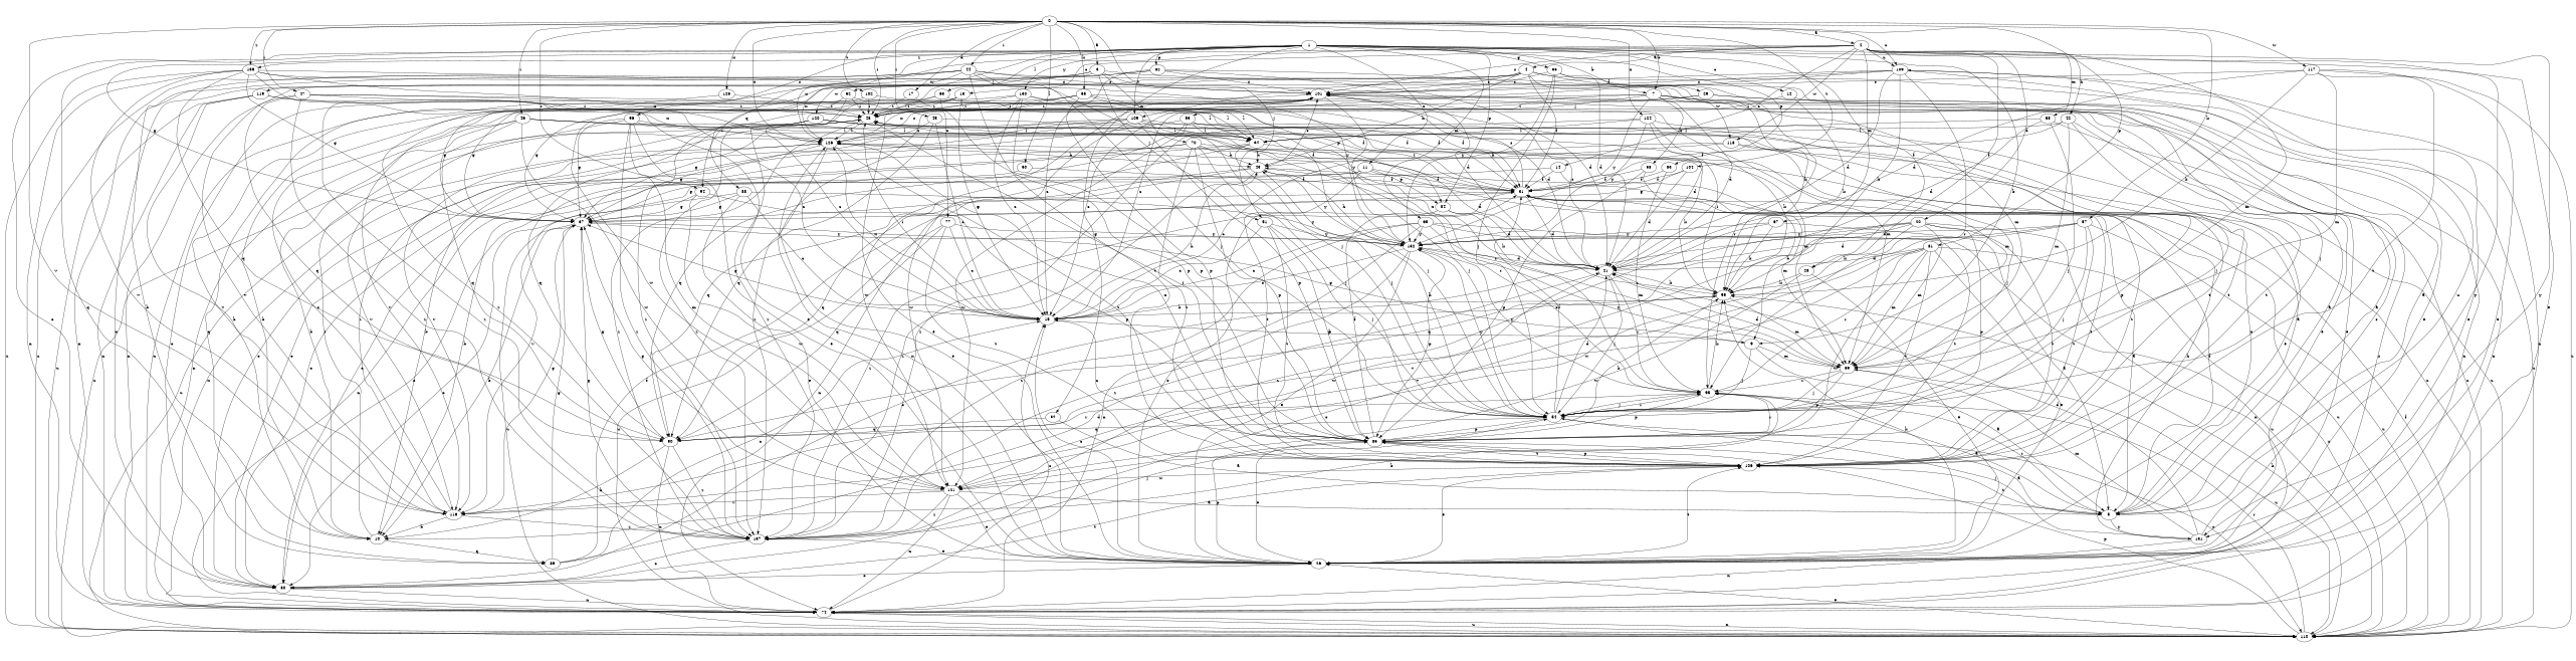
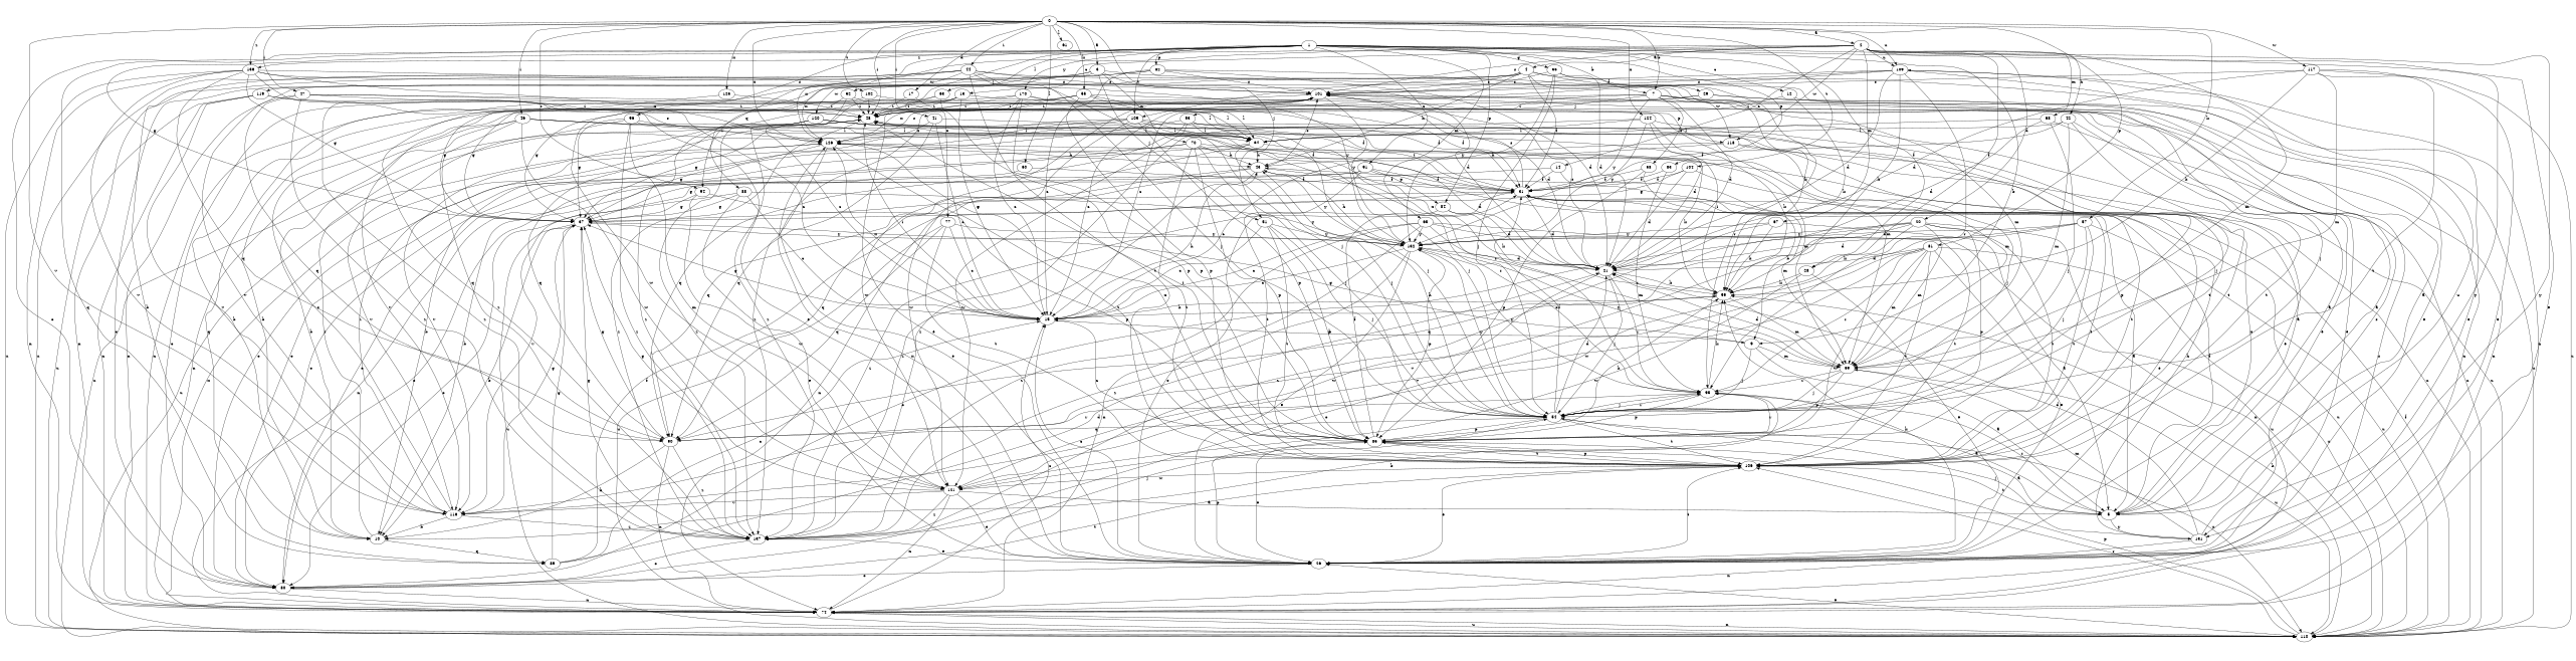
  strict digraph {
    fontname="DejaVu Serif"
    node [fontname="DejaVu Serif"]
    edge [fontname="DejaVu Serif"]
    0
    2
    3
    7
    17
    44
-   45
+   45 [label=41]
    46
    47
    48
    51
    55
    57
    60
+   61
    81
    94
    102
    104
    109
    116
    117
    124
    125
    126
    136
    28
    131
    4
    13
    14
    20
    42
    67
    68
    69
    101
    118
    21
    52
    70
    74
    119
    26
    53
    54
    58
    132
    137
    64
    5
    106
    10
    110
    121
    15
    90
    31
    37
    85
    80
    95
    59
    43
    1
    9
-   11
+   11 [label=91]
    12
-   32
    35
    63
    65
    77
    82
    83
    84
    88
    89
    96
    105
-   130
+   130 [label=170]
    29
    120
    0 -> 2 [label=a]
    0 -> 3 [label=a]
    0 -> 7 [label=b]
    0 -> 17 [label=d]
    0 -> 44 [label=i]
    0 -> 45 [label=i]
    0 -> 46 [label=i]
    0 -> 47 [label=i]
    0 -> 48 [label=i]
    0 -> 51 [label=j]
    0 -> 55 [label=k]
    0 -> 57 [label=k]
    0 -> 60 [label=l]
+   0 -> 61 [label=l]
    0 -> 81 [label=p]
    0 -> 94 [label=r]
    0 -> 102 [label=t]
    0 -> 104 [label=t]
    0 -> 109 [label=u]
    0 -> 116 [label=v]
    0 -> 117 [label=w]
    0 -> 124 [label=x]
    0 -> 125 [label=x]
    0 -> 126 [label=x]
    0 -> 136 [label=z]
    2 -> 109 [label=u]
    2 -> 126 [label=x]
    2 -> 136 [label=z]
    2 -> 28 [label=f]
    2 -> 131 [label=y]
    2 -> 4 [label=a]
    2 -> 13 [label=c]
    2 -> 14 [label=c]
    2 -> 20 [label=d]
    2 -> 42 [label=h]
    2 -> 67 [label=m]
    2 -> 68 [label=m]
    2 -> 69 [label=m]
    2 -> 101 [label=s]
    2 -> 118 [label=w]
    3 -> 51 [label=j]
    3 -> 118 [label=w]
    3 -> 21 [label=d]
    3 -> 52 [label=j]
    3 -> 70 [label=n]
    3 -> 74 [label=n]
    3 -> 119 [label=w]
    7 -> 116 [label=v]
    7 -> 21 [label=d]
    7 -> 74 [label=n]
    7 -> 26 [label=e]
    7 -> 53 [label=j]
    7 -> 54 [label=j]
    7 -> 58 [label=k]
    7 -> 132 [label=y]
    7 -> 137 [label=z]
    17 -> 48 [label=i]
    17 -> 64 [label=l]
    44 -> 126 [label=x]
    44 -> 101 [label=s]
    44 -> 54 [label=j]
    44 -> 132 [label=y]
    44 -> 5 [label=a]
    44 -> 106 [label=t]
    44 -> 10 [label=b]
    44 -> 110 [label=u]
    44 -> 121 [label=w]
    45 -> 126 [label=x]
    45 -> 106 [label=t]
    45 -> 15 [label=c]
    45 -> 90 [label=q]
    46 -> 69 [label=m]
    46 -> 74 [label=n]
    46 -> 64 [label=l]
    46 -> 10 [label=b]
    46 -> 121 [label=w]
    46 -> 90 [label=q]
    46 -> 31 [label=f]
    47 -> 48 [label=i]
    47 -> 74 [label=n]
    47 -> 137 [label=z]
    47 -> 64 [label=l]
    47 -> 15 [label=c]
    47 -> 90 [label=q]
    48 -> 137 [label=z]
-   48 -> 126 [label=l]
+   48 -> 64 [label=l]
    48 -> 5 [label=a]
    48 -> 37 [label=g]
    51 -> 54 [label=j]
    51 -> 132 [label=y]
    51 -> 106 [label=t]
    51 -> 15 [label=c]
    51 -> 85 [label=p]
    55 -> 48 [label=i]
    55 -> 126 [label=x]
    55 -> 64 [label=l]
    55 -> 5 [label=a]
    55 -> 10 [label=b]
    55 -> 31 [label=f]
    55 -> 85 [label=p]
    57 -> 21 [label=d]
    57 -> 54 [label=j]
    57 -> 132 [label=d]
    57 -> 106 [label=t]
    57 -> 110 [label=u]
    57 -> 121 [label=w]
    60 -> 31 [label=f]
    60 -> 37 [label=g]
    81 -> 116 [label=v]
    81 -> 69 [label=m]
    81 -> 21 [label=d]
    81 -> 26 [label=e]
    81 -> 106 [label=t]
    81 -> 110 [label=u]
    81 -> 121 [label=w]
    81 -> 80 [label=o]
    81 -> 95 [label=r]
    94 -> 121 [label=w]
    94 -> 37 [label=g]
    94 -> 85 [label=p]
    102 -> 48 [label=i]
    102 -> 69 [label=m]
    102 -> 137 [label=z]
    104 -> 21 [label=d]
    104 -> 31 [label=f]
    104 -> 37 [label=g]
    109 -> 101 [label=s]
    109 -> 21 [label=d]
    109 -> 74 [label=n]
    109 -> 26 [label=e]
    109 -> 137 [label=z]
    109 -> 15 [label=c]
    109 -> 95 [label=r]
    109 -> 59 [label=k]
    116 -> 48 [label=i]
    116 -> 101 [label=s]
    116 -> 137 [label=z]
    116 -> 10 [label=b]
    116 -> 37 [label=g]
    117 -> 69 [label=m]
    117 -> 101 [label=s]
    117 -> 21 [label=d]
    117 -> 26 [label=e]
    117 -> 106 [label=t]
    117 -> 110 [label=u]
    117 -> 59 [label=k]
    124 -> 21 [label=d]
    124 -> 132 [label=y]
    124 -> 137 [label=z]
    124 -> 64 [label=l]
    124 -> 110 [label=u]
    124 -> 59 [label=k]
    125 -> 48 [label=i]
    125 -> 37 [label=g]
    126 -> 101 [label=s]
    126 -> 26 [label=e]
    126 -> 106 [label=t]
    126 -> 110 [label=u]
    126 -> 37 [label=g]
    126 -> 43 [label=h]
    136 -> 116 [label=v]
    136 -> 126 [label=x]
    136 -> 101 [label=s]
    136 -> 74 [label=n]
    136 -> 26 [label=e]
    136 -> 54 [label=j]
    136 -> 110 [label=u]
    136 -> 90 [label=q]
    136 -> 37 [label=g]
    28 -> 26 [label=e]
    28 -> 121 [label=w]
    28 -> 59 [label=k]
    131 -> 69 [label=m]
    131 -> 101 [label=s]
    131 -> 21 [label=d]
    131 -> 74 [label=n]
    131 -> 54 [label=j]
    131 -> 43 [label=h]
    4 -> 94 [label=r]
    4 -> 69 [label=m]
    4 -> 101 [label=s]
    4 -> 26 [label=e]
    4 -> 31 [label=f]
    4 -> 43 [label=h]
    4 -> 105 [label=t]
    4 -> 29 [label=f]
    4 -> 120 [label=w]
    13 -> 48 [label=i]
    13 -> 137 [label=z]
    13 -> 15 [label=c]
-   13 -> 84 [label=p]
+   13 -> 118 [label=p]
    13 -> 89 [label=q]
    14 -> 116 [label=v]
    14 -> 106 [label=t]
    14 -> 31 [label=f]
    20 -> 116 [label=v]
    20 -> 69 [label=m]
    20 -> 74 [label=n]
    20 -> 132 [label=y]
    20 -> 106 [label=t]
    20 -> 90 [label=q]
    20 -> 85 [label=p]
    20 -> 80 [label=o]
    20 -> 59 [label=k]
    42 -> 69 [label=m]
    42 -> 54 [label=j]
    42 -> 64 [label=l]
    42 -> 106 [label=t]
    42 -> 31 [label=f]
    67 -> 132 [label=y]
    67 -> 137 [label=z]
    67 -> 5 [label=a]
    67 -> 59 [label=k]
    68 -> 21 [label=d]
    68 -> 54 [label=j]
    68 -> 64 [label=l]
    68 -> 110 [label=u]
    69 -> 21 [label=d]
    69 -> 54 [label=j]
    69 -> 132 [label=y]
    69 -> 110 [label=u]
    69 -> 85 [label=p]
    69 -> 95 [label=r]
    101 -> 48 [label=i]
    101 -> 26 [label=e]
    101 -> 132 [label=y]
    101 -> 10 [label=b]
    101 -> 121 [label=w]
    101 -> 15 [label=c]
    101 -> 37 [label=g]
    118 -> 54 [label=j]
    118 -> 15 [label=c]
    118 -> 85 [label=p]
    118 -> 43 [label=h]
    21 -> 126 [label=x]
    21 -> 101 [label=s]
    21 -> 54 [label=j]
    21 -> 121 [label=w]
    21 -> 95 [label=r]
    21 -> 59 [label=k]
    52 -> 48 [label=i]
    52 -> 15 [label=c]
    52 -> 31 [label=f]
    52 -> 37 [label=g]
    70 -> 54 [label=j]
    70 -> 106 [label=t]
    70 -> 10 [label=b]
    70 -> 85 [label=p]
    70 -> 80 [label=o]
    70 -> 95 [label=r]
    70 -> 59 [label=k]
    70 -> 43 [label=h]
    74 -> 126 [label=x]
    74 -> 101 [label=s]
    74 -> 110 [label=u]
    74 -> 15 [label=c]
    119 -> 48 [label=i]
    119 -> 116 [label=v]
-   119 -> 126 [label=x]
+   119 -> 126 [label=s]
    119 -> 74 [label=n]
    119 -> 110 [label=u]
    26 -> 126 [label=x]
    26 -> 106 [label=t]
    26 -> 15 [label=c]
    26 -> 85 [label=p]
    26 -> 80 [label=o]
    26 -> 59 [label=k]
    53 -> 26 [label=e]
    53 -> 64 [label=l]
    53 -> 106 [label=t]
    53 -> 121 [label=w]
    53 -> 90 [label=q]
    53 -> 80 [label=o]
    54 -> 21 [label=d]
    54 -> 132 [label=y]
+   54 -> 106 [label=t]
    54 -> 110 [label=u]
    54 -> 90 [label=q]
    54 -> 31 [label=f]
    54 -> 85 [label=p]
    54 -> 95 [label=r]
    54 -> 43 [label=h]
    58 -> 69 [label=m]
    58 -> 31 [label=f]
    58 -> 85 [label=p]
    132 -> 21 [label=d]
    132 -> 26 [label=e]
    132 -> 137 [label=z]
    132 -> 15 [label=c]
    132 -> 85 [label=p]
    132 -> 43 [label=h]
    137 -> 26 [label=e]
    137 -> 54 [label=j]
    137 -> 37 [label=g]
    137 -> 80 [label=o]
    64 -> 21 [label=d]
    64 -> 54 [label=j]
    64 -> 90 [label=q]
    64 -> 80 [label=o]
    64 -> 43 [label=h]
    5 -> 109 [label=u]
    5 -> 126 [label=x]
    5 -> 131 [label=y]
    5 -> 106 [label=t]
    5 -> 31 [label=f]
    5 -> 95 [label=r]
    106 -> 26 [label=e]
    106 -> 121 [label=w]
    106 -> 85 [label=p]
    10 -> 48 [label=i]
    10 -> 89 [label=q]
    110 -> 74 [label=n]
    110 -> 26 [label=e]
    110 -> 31 [label=f]
    110 -> 85 [label=p]
-   110 -> 95 [label=r]
+   110 -> 106 [label=r]
    110 -> 59 [label=k]
    121 -> 116 [label=v]
    121 -> 74 [label=n]
    121 -> 26 [label=e]
    121 -> 137 [label=z]
    121 -> 5 [label=a]
    121 -> 37 [label=g]
    15 -> 48 [label=i]
    15 -> 126 [label=x]
    15 -> 37 [label=g]
    15 -> 59 [label=k]
    15 -> 43 [label=h]
    15 -> 9 [label=b]
    90 -> 74 [label=n]
    90 -> 137 [label=z]
    90 -> 10 [label=b]
    90 -> 37 [label=g]
    90 -> 95 [label=r]
    31 -> 48 [label=i]
    31 -> 101 [label=s]
    31 -> 21 [label=d]
    31 -> 26 [label=e]
    31 -> 5 [label=a]
    31 -> 106 [label=t]
    31 -> 110 [label=u]
    31 -> 37 [label=g]
    37 -> 132 [label=y]
    37 -> 10 [label=b]
    37 -> 110 [label=u]
    85 -> 48 [label=i]
    85 -> 126 [label=x]
    85 -> 26 [label=e]
    85 -> 5 [label=a]
    85 -> 106 [label=t]
    85 -> 15 [label=c]
    85 -> 31 [label=f]
    85 -> 95 [label=r]
    85 -> 59 [label=k]
    80 -> 74 [label=n]
    80 -> 106 [label=t]
    95 -> 54 [label=j]
    95 -> 132 [label=y]
    95 -> 5 [label=a]
    95 -> 10 [label=b]
    95 -> 85 [label=p]
    95 -> 59 [label=k]
    59 -> 48 [label=i]
    59 -> 69 [label=m]
    59 -> 15 [label=c]
    43 -> 101 [label=s]
    43 -> 74 [label=n]
    43 -> 132 [label=y]
    43 -> 137 [label=z]
    43 -> 90 [label=q]
    43 -> 31 [label=f]
    1 -> 7 [label=b]
    1 -> 28 [label=f]
    1 -> 131 [label=y]
    1 -> 26 [label=e]
    1 -> 37 [label=g]
    1 -> 80 [label=o]
    1 -> 9 [label=b]
    1 -> 11 [label=c]
    1 -> 12 [label=c]
-   1 -> 32 [label=g]
    1 -> 35 [label=g]
    1 -> 63 [label=l]
    1 -> 65 [label=m]
    1 -> 77 [label=o]
    1 -> 82 [label=p]
    1 -> 83 [label=p]
    1 -> 84 [label=p]
    1 -> 88 [label=q]
    1 -> 89 [label=q]
    1 -> 96 [label=s]
    1 -> 105 [label=t]
    1 -> 130 [label=y]
    9 -> 69 [label=m]
    9 -> 54 [label=j]
    9 -> 5 [label=a]
    9 -> 37 [label=g]
    11 -> 74 [label=n]
    11 -> 106 [label=t]
    11 -> 31 [label=f]
    11 -> 80 [label=o]
    11 -> 9 [label=b]
    11 -> 84 [label=p]
    12 -> 48 [label=i]
    12 -> 110 [label=u]
    12 -> 59 [label=k]
-   32 -> 5 [label=a]
-   32 -> 90 [label=q]
    35 -> 101 [label=s]
    35 -> 21 [label=d]
    35 -> 54 [label=j]
    35 -> 132 [label=y]
    35 -> 95 [label=r]
    63 -> 48 [label=i]
-   63 -> 31 [label=f]
    63 -> 85 [label=p]
    63 -> 80 [label=o]
    65 -> 69 [label=m]
    65 -> 74 [label=n]
    65 -> 132 [label=y]
    65 -> 137 [label=z]
    65 -> 106 [label=t]
    65 -> 110 [label=u]
    65 -> 15 [label=c]
    77 -> 132 [label=y]
    77 -> 106 [label=t]
    77 -> 110 [label=u]
    77 -> 15 [label=c]
    77 -> 90 [label=q]
    82 -> 116 [label=v]
    82 -> 101 [label=s]
    82 -> 21 [label=d]
    82 -> 15 [label=c]
    82 -> 80 [label=o]
    82 -> 59 [label=k]
    83 -> 31 [label=f]
    83 -> 95 [label=r]
    84 -> 21 [label=d]
    84 -> 137 [label=z]
    84 -> 59 [label=k]
    88 -> 26 [label=e]
    88 -> 132 [label=y]
    88 -> 15 [label=c]
    88 -> 37 [label=g]
    88 -> 80 [label=o]
    89 -> 21 [label=d]
    89 -> 15 [label=c]
    89 -> 31 [label=f]
    89 -> 37 [label=g]
    96 -> 116 [label=v]
    96 -> 69 [label=m]
-   96 -> 26 [label=e]
+   104 -> 26 [label=e]
    96 -> 137 [label=z]
    96 -> 64 [label=l]
    96 -> 121 [label=m]
    96 -> 37 [label=g]
    105 -> 54 [label=j]
    105 -> 64 [label=l]
    105 -> 10 [label=b]
    105 -> 110 [label=u]
    105 -> 121 [label=w]
    105 -> 85 [label=p]
    105 -> 80 [label=o]
    105 -> 95 [label=r]
    130 -> 48 [label=i]
    130 -> 21 [label=d]
    130 -> 74 [label=n]
    130 -> 26 [label=e]
    130 -> 15 [label=c]
    130 -> 31 [label=f]
    130 -> 85 [label=p]
    29 -> 48 [label=i]
    29 -> 74 [label=n]
    29 -> 137 [label=z]
    29 -> 5 [label=a]
    120 -> 116 [label=v]
    120 -> 54 [label=j]
    120 -> 137 [label=z]
    120 -> 64 [label=l]
    120 -> 110 [label=u]
    120 -> 90 [label=q]
  }
